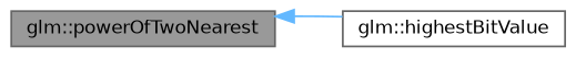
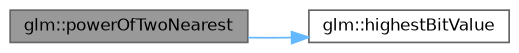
  digraph {
    rankdir=LR
    node [fontname=Helvetica fontsize=10 shape=box style=filled]
    n1 [color=gray40 fillcolor=grey60 fontcolor=black height=0.2 label="glm::powerOfTwoNearest" width=0.4]
    n2 [color=grey40 fillcolor=white height=0.2 label="glm::highestBitValue" width=0.4]
-   n2 -> n1 [color=steelblue1 fontname=Helvetica fontsize=10 labelfontname=Helvetica labelfontsize=10 style=solid]
+   n1 -> n2 [color=steelblue1 fontname=Helvetica fontsize=10 labelfontname=Helvetica labelfontsize=10 style=solid]
  }
